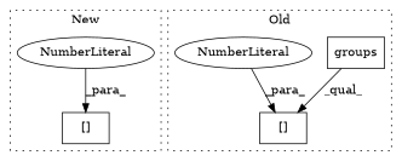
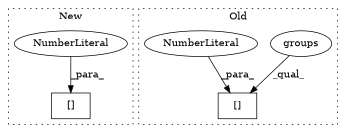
  digraph {
    node [a=2 l=1 shape=box]
    n1 [l="15,1" label="[]" s="1887,1903"]
    n2 [a=34 label=NumberLiteral s=1902 shape=ellipse]
-   n3 [a=32 l=8 label=groups s=1828]
+   n3 [a=32 l=8 label=groups s=1828 shape=ellipse]
    n4 [l="89,1" label="[]" s="1748,1838"]
    n5 [a=34 label=NumberLiteral s=1837 shape=ellipse]
    subgraph cluster_1 {
      label=New
      style=dotted
      n1
      n2
    }
    subgraph cluster_2 {
      label=Old
      style=dotted
      n3
      n4
      n5
    }
    n2 -> n1 [label=_para_]
    n3 -> n4 [label=_qual_]
    n5 -> n4 [label=_para_]
  }
